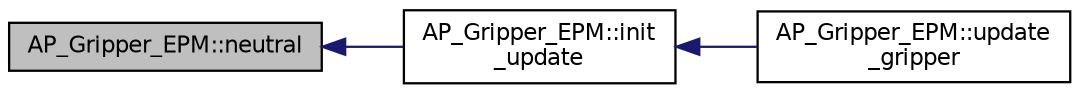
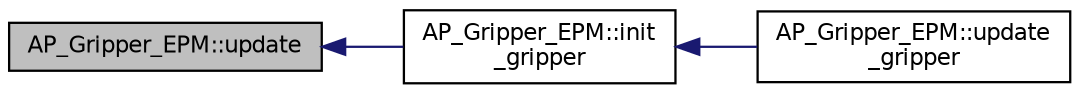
  digraph {
    rankdir=LR
    node [color=black fillcolor=white fontname=Helvetica fontsize=10 shape=record style=filled]
    edge [color=midnightblue dir=back fontname=Helvetica fontsize=10 labelfontname=Helvetica labelfontsize=10 style=solid]
-   n1 [fillcolor=grey75 fontcolor=black height=0.2 label="AP_Gripper_EPM::neutral" width=0.4]
-   n2 [height=0.2 label="AP_Gripper_EPM::init\l_update" width=0.4]
+   n1 [fillcolor=grey75 fontcolor=black height=0.2 label="AP_Gripper_EPM::update" width=0.4]
+   n2 [height=0.2 label="AP_Gripper_EPM::init\l_gripper" width=0.4]
    n3 [height=0.2 label="AP_Gripper_EPM::update\l_gripper" width=0.4]
    n1 -> n2
    n2 -> n3
  }
